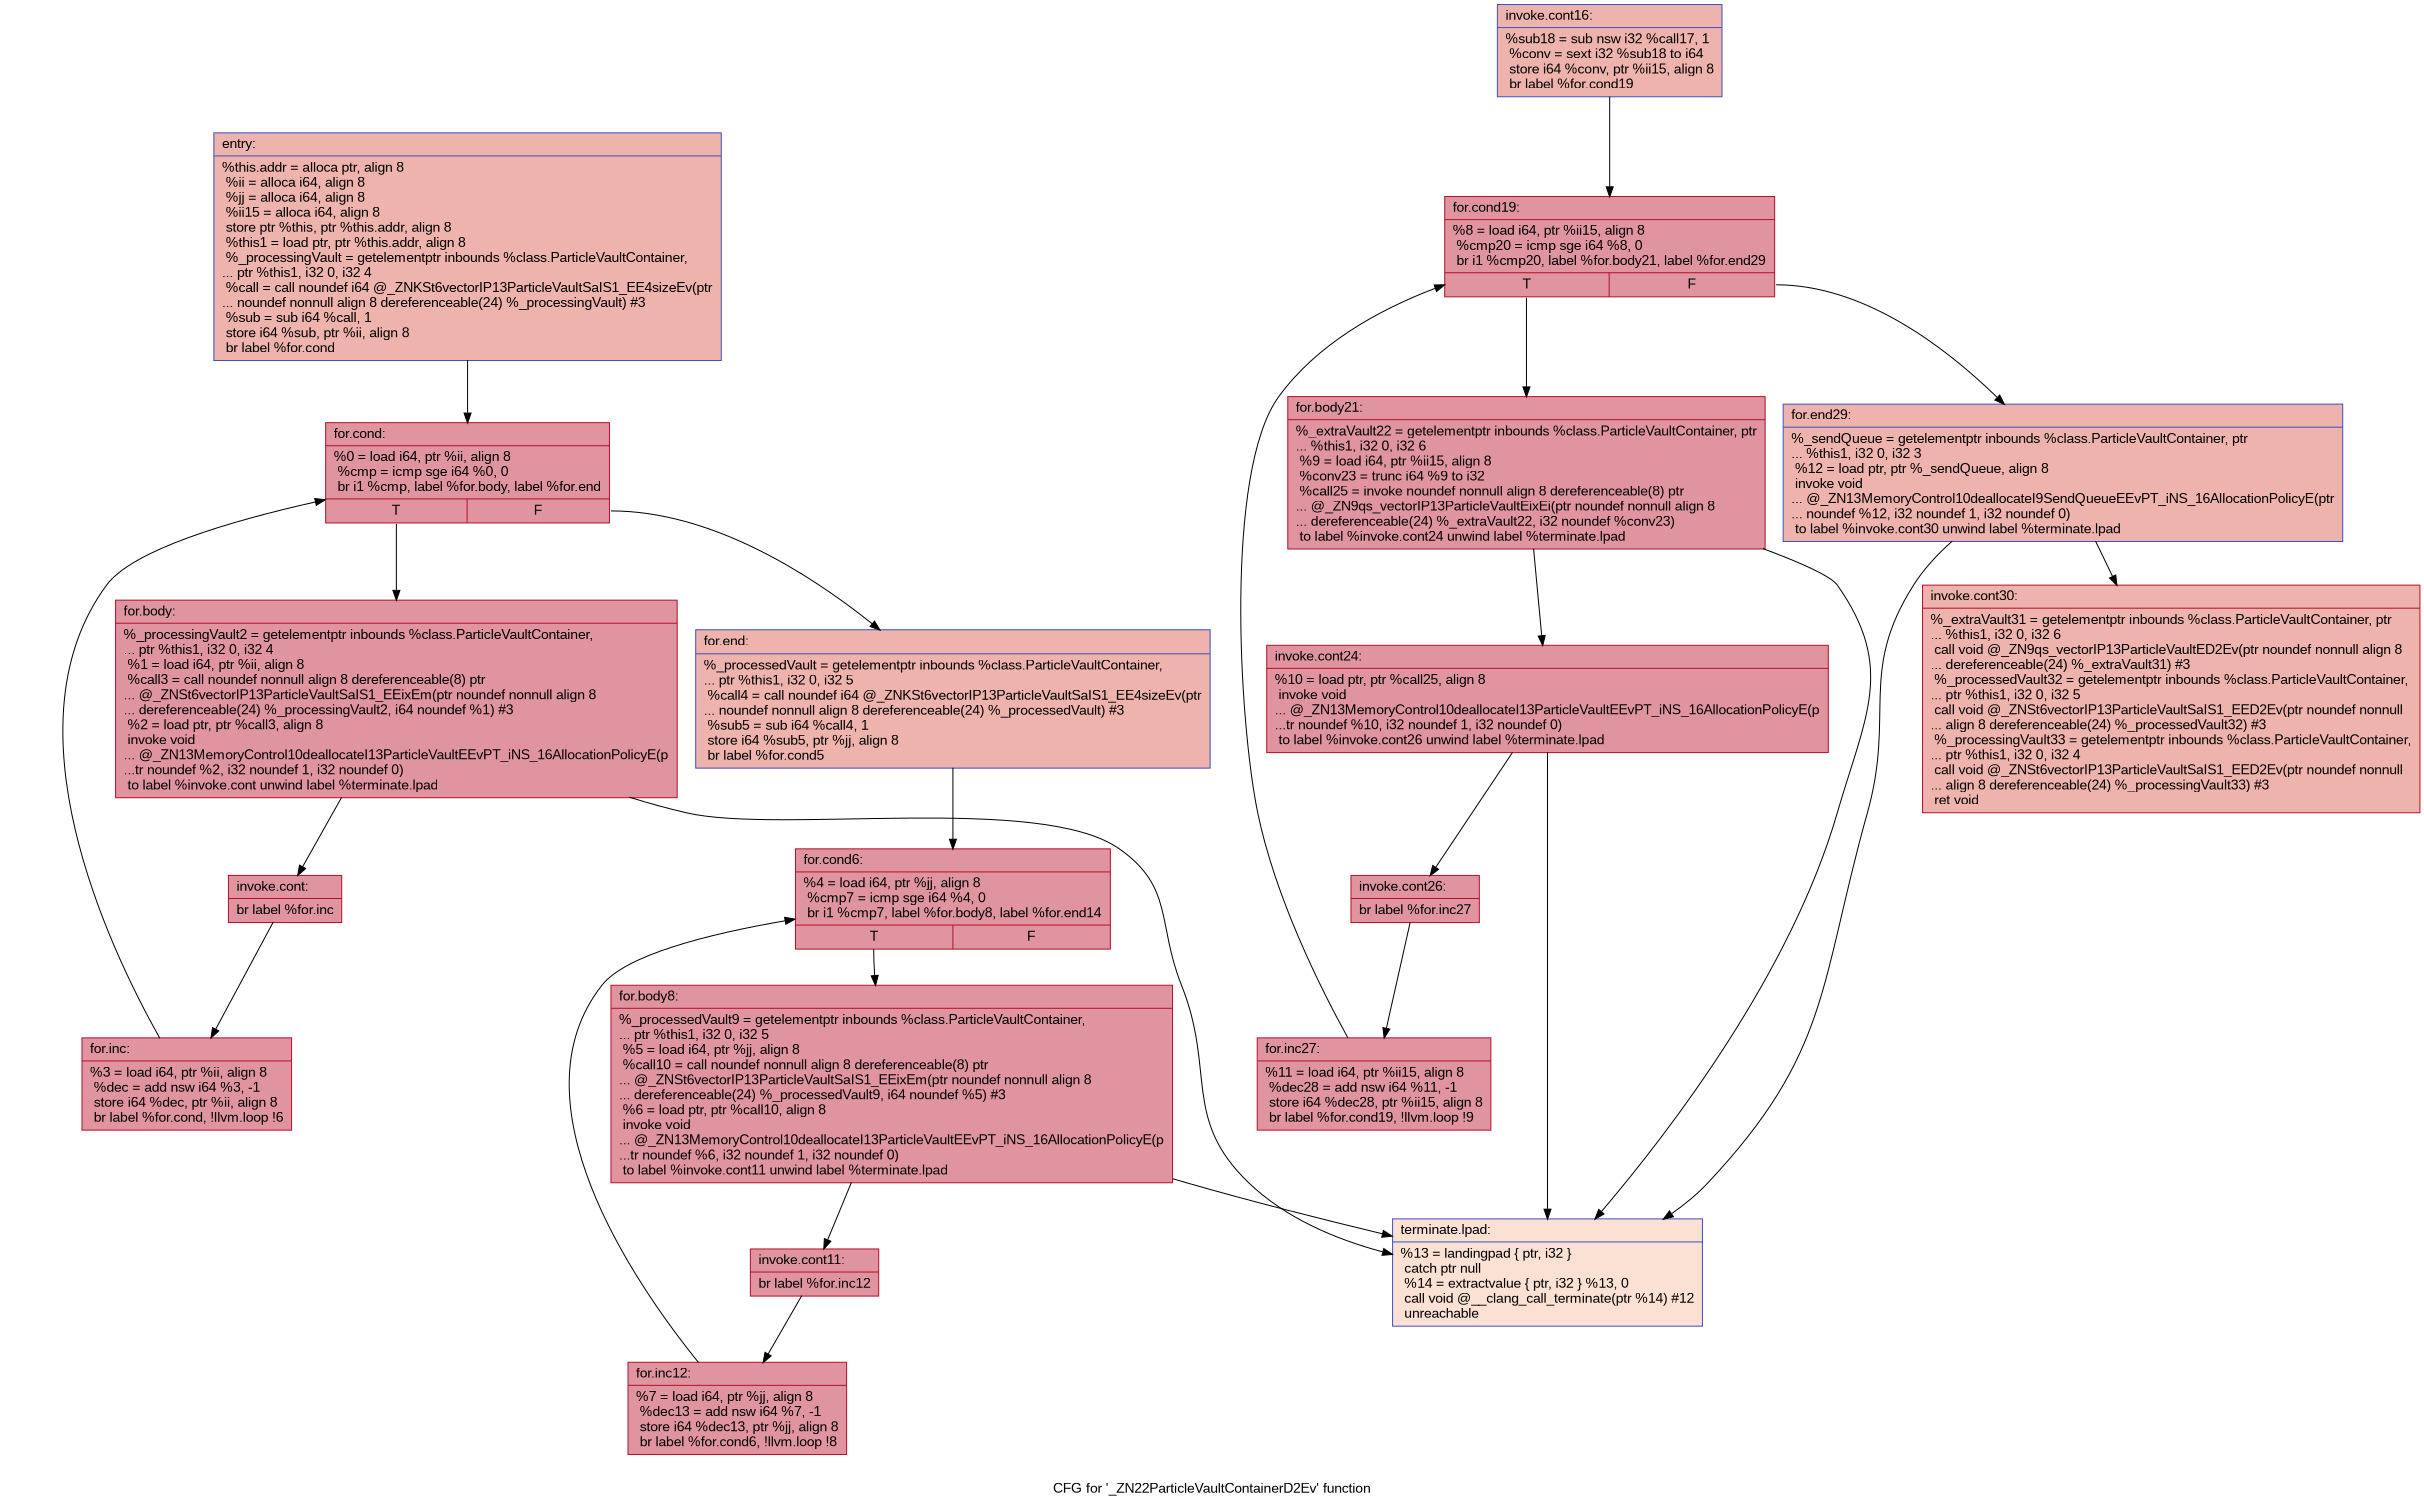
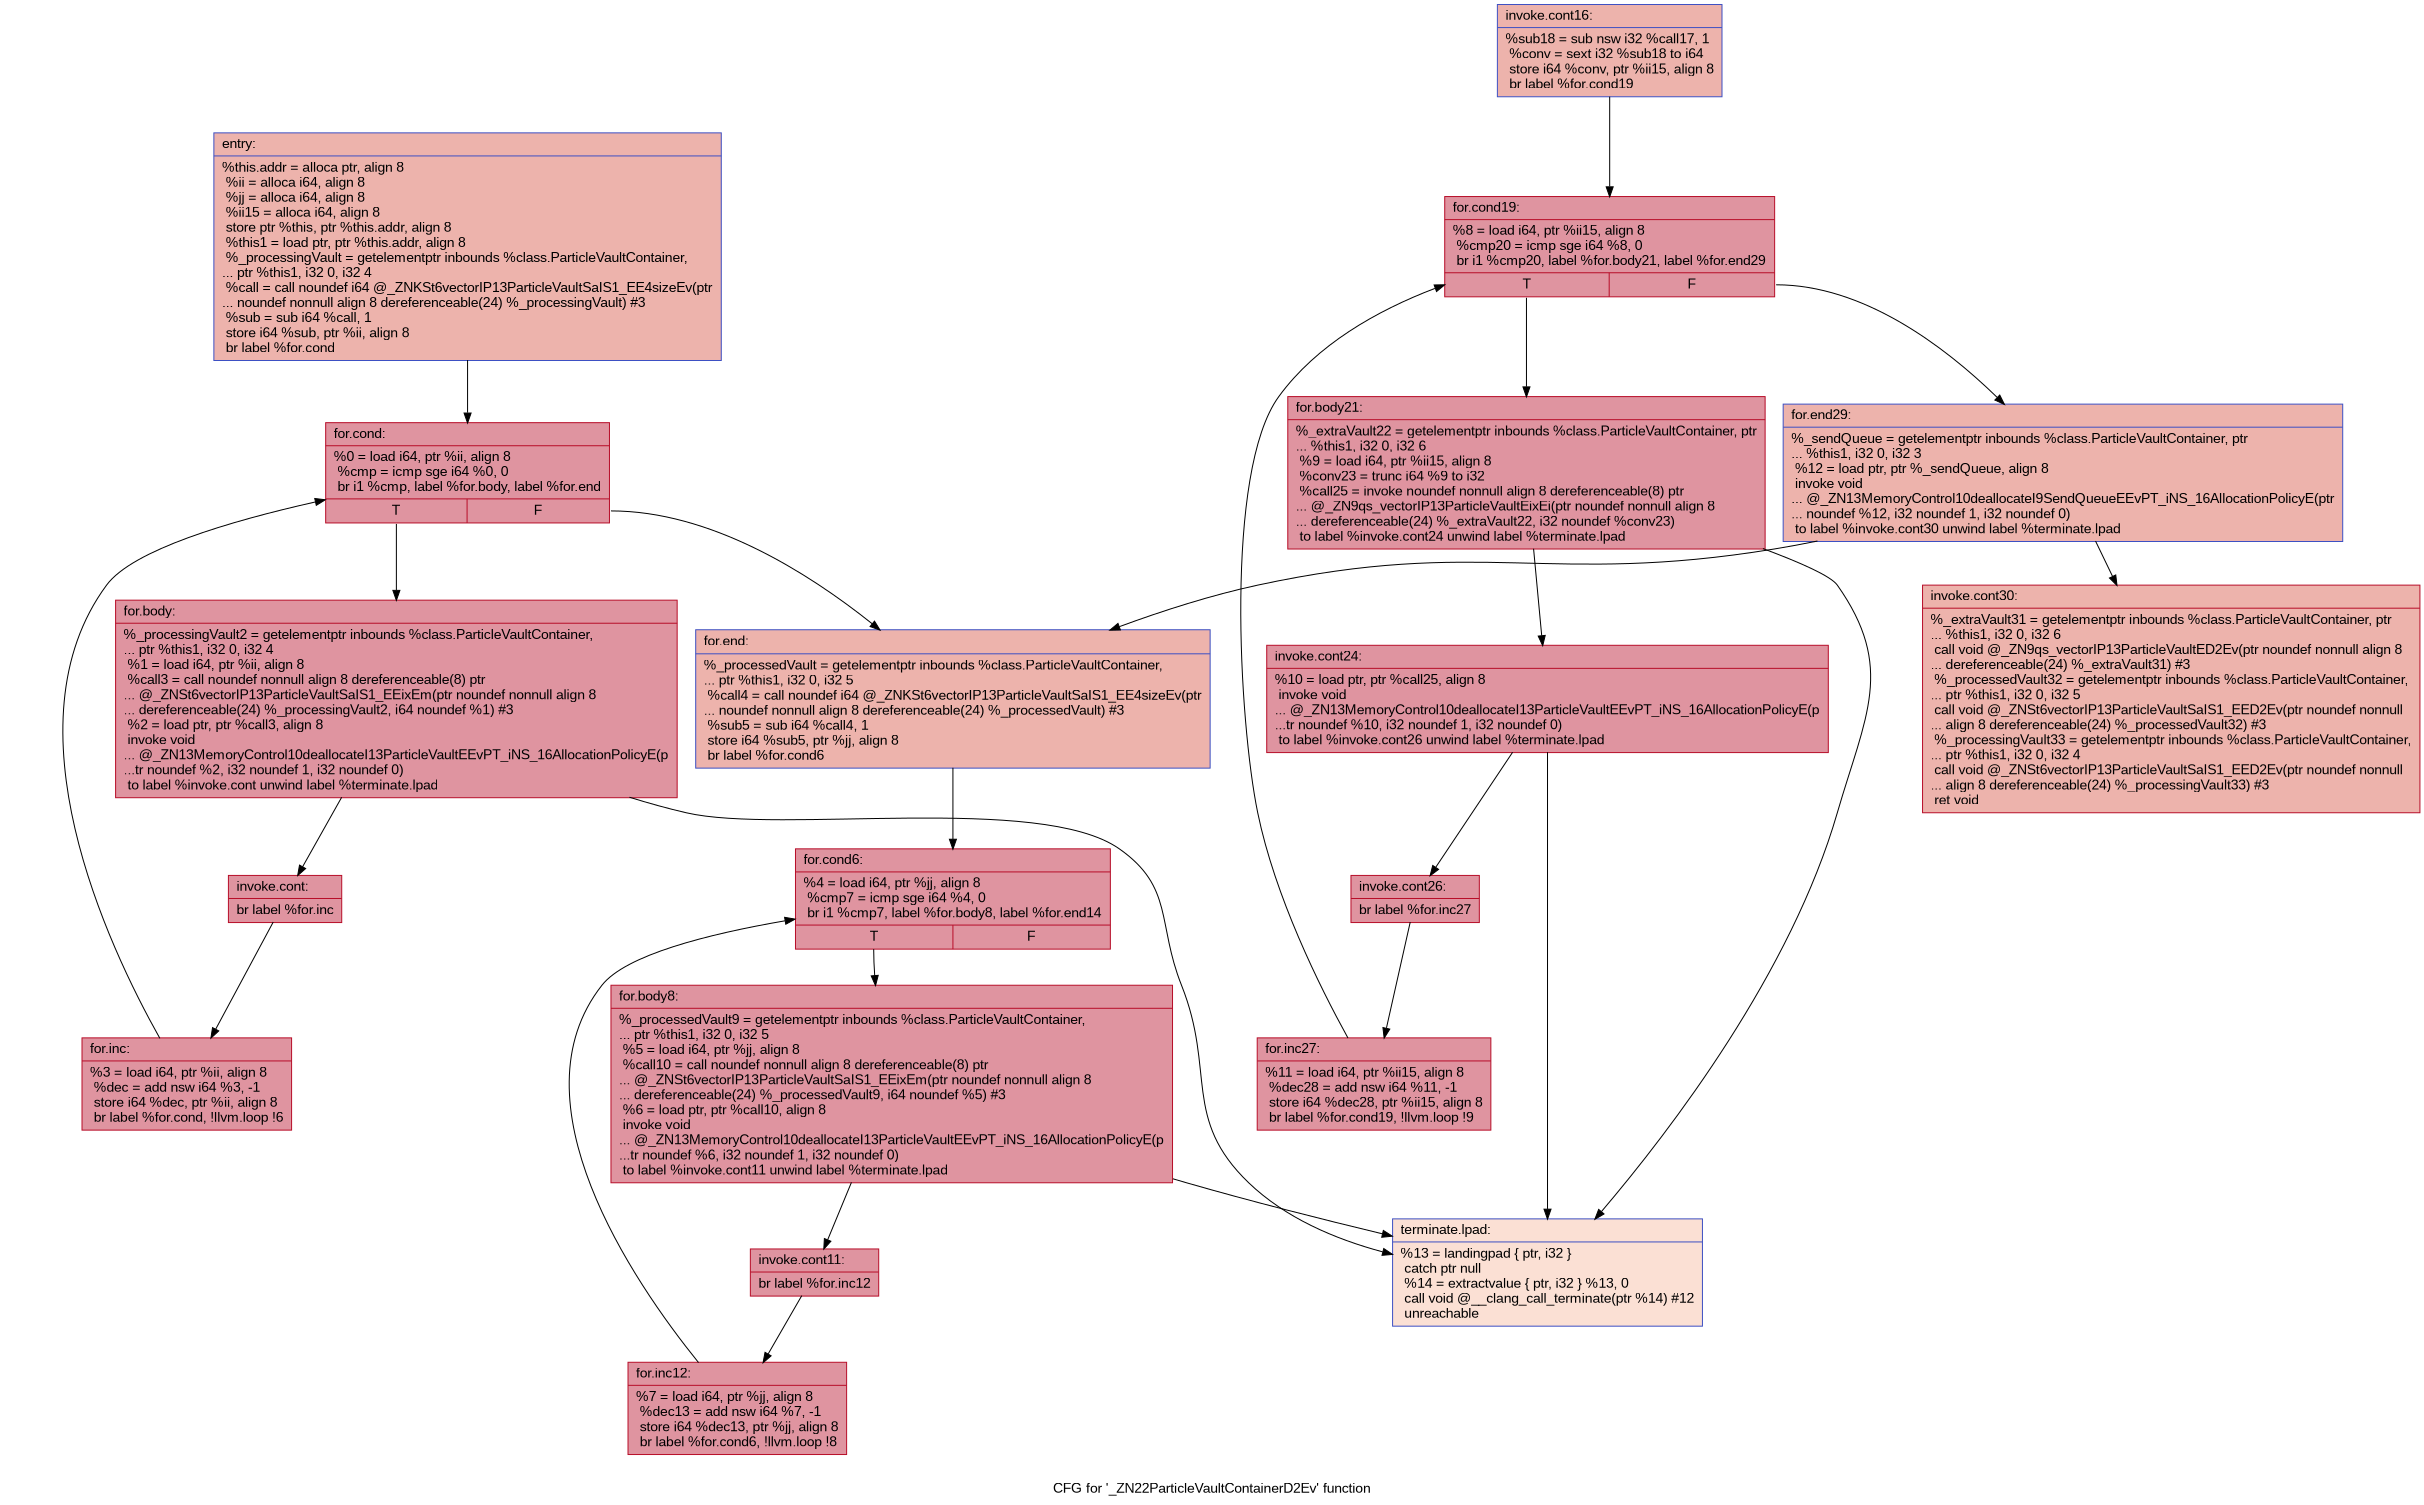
  digraph {
    fontname="Liberation Sans"
    label="CFG for '_ZN22ParticleVaultContainerD2Ev' function"
    node [color="#b70d28ff" fillcolor="#b70d2870" fontname="Liberation Sans" shape=record style=filled]
    edge [fontname="Liberation Sans"]
    n1 [color="#3d50c3ff" fillcolor="#d6524470" label="{entry:\l|  %this.addr = alloca ptr, align 8\l  %ii = alloca i64, align 8\l  %jj = alloca i64, align 8\l  %ii15 = alloca i64, align 8\l  store ptr %this, ptr %this.addr, align 8\l  %this1 = load ptr, ptr %this.addr, align 8\l  %_processingVault = getelementptr inbounds %class.ParticleVaultContainer,\l... ptr %this1, i32 0, i32 4\l  %call = call noundef i64 @_ZNKSt6vectorIP13ParticleVaultSaIS1_EE4sizeEv(ptr\l... noundef nonnull align 8 dereferenceable(24) %_processingVault) #3\l  %sub = sub i64 %call, 1\l  store i64 %sub, ptr %ii, align 8\l  br label %for.cond\l}"]
    n2 [label="{for.cond:\l|  %0 = load i64, ptr %ii, align 8\l  %cmp = icmp sge i64 %0, 0\l  br i1 %cmp, label %for.body, label %for.end\l|{<s0>T|<s1>F}}"]
    n3 [label="{for.body:\l|  %_processingVault2 = getelementptr inbounds %class.ParticleVaultContainer,\l... ptr %this1, i32 0, i32 4\l  %1 = load i64, ptr %ii, align 8\l  %call3 = call noundef nonnull align 8 dereferenceable(8) ptr\l... @_ZNSt6vectorIP13ParticleVaultSaIS1_EEixEm(ptr noundef nonnull align 8\l... dereferenceable(24) %_processingVault2, i64 noundef %1) #3\l  %2 = load ptr, ptr %call3, align 8\l  invoke void\l... @_ZN13MemoryControl10deallocateI13ParticleVaultEEvPT_iNS_16AllocationPolicyE(p\l...tr noundef %2, i32 noundef 1, i32 noundef 0)\l          to label %invoke.cont unwind label %terminate.lpad\l}"]
-   n4 [color="#3d50c3ff" fillcolor="#d6524470" label="{for.end:\l|  %_processedVault = getelementptr inbounds %class.ParticleVaultContainer,\l... ptr %this1, i32 0, i32 5\l  %call4 = call noundef i64 @_ZNKSt6vectorIP13ParticleVaultSaIS1_EE4sizeEv(ptr\l... noundef nonnull align 8 dereferenceable(24) %_processedVault) #3\l  %sub5 = sub i64 %call4, 1\l  store i64 %sub5, ptr %jj, align 8\l  br label %for.cond5\l}"]
+   n4 [color="#3d50c3ff" fillcolor="#d6524470" label="{for.end:\l|  %_processedVault = getelementptr inbounds %class.ParticleVaultContainer,\l... ptr %this1, i32 0, i32 5\l  %call4 = call noundef i64 @_ZNKSt6vectorIP13ParticleVaultSaIS1_EE4sizeEv(ptr\l... noundef nonnull align 8 dereferenceable(24) %_processedVault) #3\l  %sub5 = sub i64 %call4, 1\l  store i64 %sub5, ptr %jj, align 8\l  br label %for.cond6\l}"]
    n5 [label="{invoke.cont:\l|  br label %for.inc\l}"]
    n6 [color="#3d50c3ff" fillcolor="#f7b99e70" label="{terminate.lpad:\l|  %13 = landingpad \{ ptr, i32 \}\l          catch ptr null\l  %14 = extractvalue \{ ptr, i32 \} %13, 0\l  call void @__clang_call_terminate(ptr %14) #12\l  unreachable\l}"]
    n7 [label="{for.cond6:\l|  %4 = load i64, ptr %jj, align 8\l  %cmp7 = icmp sge i64 %4, 0\l  br i1 %cmp7, label %for.body8, label %for.end14\l|{<s0>T|<s1>F}}"]
    n8 [label="{for.inc:\l|  %3 = load i64, ptr %ii, align 8\l  %dec = add nsw i64 %3, -1\l  store i64 %dec, ptr %ii, align 8\l  br label %for.cond, !llvm.loop !6\l}"]
    n9 [label="{for.body8:\l|  %_processedVault9 = getelementptr inbounds %class.ParticleVaultContainer,\l... ptr %this1, i32 0, i32 5\l  %5 = load i64, ptr %jj, align 8\l  %call10 = call noundef nonnull align 8 dereferenceable(8) ptr\l... @_ZNSt6vectorIP13ParticleVaultSaIS1_EEixEm(ptr noundef nonnull align 8\l... dereferenceable(24) %_processedVault9, i64 noundef %5) #3\l  %6 = load ptr, ptr %call10, align 8\l  invoke void\l... @_ZN13MemoryControl10deallocateI13ParticleVaultEEvPT_iNS_16AllocationPolicyE(p\l...tr noundef %6, i32 noundef 1, i32 noundef 0)\l          to label %invoke.cont11 unwind label %terminate.lpad\l}"]
    n10 [label="{invoke.cont11:\l|  br label %for.inc12\l}"]
    n11 [label="{for.inc12:\l|  %7 = load i64, ptr %jj, align 8\l  %dec13 = add nsw i64 %7, -1\l  store i64 %dec13, ptr %jj, align 8\l  br label %for.cond6, !llvm.loop !8\l}"]
    n12 [color="#3d50c3ff" fillcolor="#d6524470" label="{invoke.cont16:\l|  %sub18 = sub nsw i32 %call17, 1\l  %conv = sext i32 %sub18 to i64\l  store i64 %conv, ptr %ii15, align 8\l  br label %for.cond19\l}"]
    n13 [label="{for.cond19:\l|  %8 = load i64, ptr %ii15, align 8\l  %cmp20 = icmp sge i64 %8, 0\l  br i1 %cmp20, label %for.body21, label %for.end29\l|{<s0>T|<s1>F}}"]
    n14 [label="{for.body21:\l|  %_extraVault22 = getelementptr inbounds %class.ParticleVaultContainer, ptr\l... %this1, i32 0, i32 6\l  %9 = load i64, ptr %ii15, align 8\l  %conv23 = trunc i64 %9 to i32\l  %call25 = invoke noundef nonnull align 8 dereferenceable(8) ptr\l... @_ZN9qs_vectorIP13ParticleVaultEixEi(ptr noundef nonnull align 8\l... dereferenceable(24) %_extraVault22, i32 noundef %conv23)\l          to label %invoke.cont24 unwind label %terminate.lpad\l}"]
    n15 [color="#3d50c3ff" fillcolor="#d6524470" label="{for.end29:\l|  %_sendQueue = getelementptr inbounds %class.ParticleVaultContainer, ptr\l... %this1, i32 0, i32 3\l  %12 = load ptr, ptr %_sendQueue, align 8\l  invoke void\l... @_ZN13MemoryControl10deallocateI9SendQueueEEvPT_iNS_16AllocationPolicyE(ptr\l... noundef %12, i32 noundef 1, i32 noundef 0)\l          to label %invoke.cont30 unwind label %terminate.lpad\l}"]
    n16 [label="{invoke.cont24:\l|  %10 = load ptr, ptr %call25, align 8\l  invoke void\l... @_ZN13MemoryControl10deallocateI13ParticleVaultEEvPT_iNS_16AllocationPolicyE(p\l...tr noundef %10, i32 noundef 1, i32 noundef 0)\l          to label %invoke.cont26 unwind label %terminate.lpad\l}"]
    n17 [fillcolor="#d6524470" label="{invoke.cont30:\l|  %_extraVault31 = getelementptr inbounds %class.ParticleVaultContainer, ptr\l... %this1, i32 0, i32 6\l  call void @_ZN9qs_vectorIP13ParticleVaultED2Ev(ptr noundef nonnull align 8\l... dereferenceable(24) %_extraVault31) #3\l  %_processedVault32 = getelementptr inbounds %class.ParticleVaultContainer,\l... ptr %this1, i32 0, i32 5\l  call void @_ZNSt6vectorIP13ParticleVaultSaIS1_EED2Ev(ptr noundef nonnull\l... align 8 dereferenceable(24) %_processedVault32) #3\l  %_processingVault33 = getelementptr inbounds %class.ParticleVaultContainer,\l... ptr %this1, i32 0, i32 4\l  call void @_ZNSt6vectorIP13ParticleVaultSaIS1_EED2Ev(ptr noundef nonnull\l... align 8 dereferenceable(24) %_processingVault33) #3\l  ret void\l}"]
    n18 [label="{invoke.cont26:\l|  br label %for.inc27\l}"]
    n19 [label="{for.inc27:\l|  %11 = load i64, ptr %ii15, align 8\l  %dec28 = add nsw i64 %11, -1\l  store i64 %dec28, ptr %ii15, align 8\l  br label %for.cond19, !llvm.loop !9\l}"]
    n1 -> n2
    n2 -> n3 [tailport=s0]
    n2 -> n4 [tailport=s1]
    n3 -> n5
    n3 -> n6
    n4 -> n7
    n5 -> n8
    n7 -> n9 [tailport=s0]
    n8 -> n2
    n9 -> n6
    n9 -> n10
    n10 -> n11
    n11 -> n7
    n12 -> n13
    n13 -> n14 [tailport=s0]
    n13 -> n15 [tailport=s1]
    n14 -> n6
    n14 -> n16
-   n15 -> n6
+   n15 -> n4
    n15 -> n17
    n16 -> n6
    n16 -> n18
    n18 -> n19
    n19 -> n13
  }
